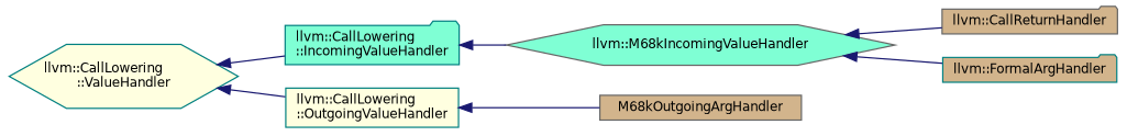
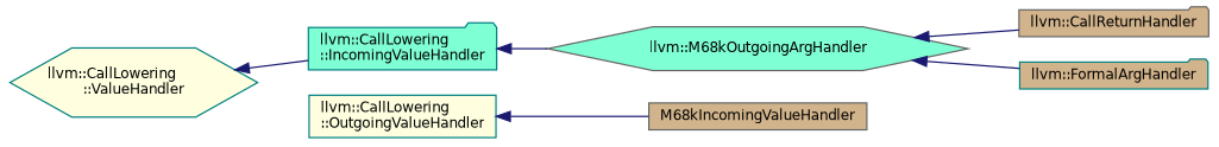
  digraph {
    rankdir=LR
    node [color=teal fillcolor=tan fontname=Helvetica fontsize=10 shape=folder style=filled]
    edge [color=midnightblue dir=back fontname=Helvetica fontsize=10 labelfontname=Helvetica labelfontsize=10 style=solid]
    n1 [fillcolor=lightyellow fontcolor=black height=0.2 label="llvm::CallLowering\l::ValueHandler" shape=hexagon width=0.4]
    n2 [fillcolor=aquamarine height=0.2 label="llvm::CallLowering\l::IncomingValueHandler" width=0.4]
    n3 [fillcolor=lightyellow height=0.2 label="llvm::CallLowering\l::OutgoingValueHandler" shape=box width=0.4]
-   n4 [color=gray40 fillcolor=aquamarine height=0.2 label="llvm::M68kIncomingValueHandler" shape=hexagon width=0.4]
-   n5 [color=gray40 height=0.2 label=M68kOutgoingArgHandler shape=box width=0.4]
+   n4 [color=gray40 fillcolor=aquamarine height=0.2 label="llvm::M68kOutgoingArgHandler" shape=hexagon width=0.4]
+   n5 [color=gray40 height=0.2 label=M68kIncomingValueHandler shape=box width=0.4]
    n6 [color=gray40 height=0.2 label="llvm::CallReturnHandler" width=0.4]
    n7 [height=0.2 label="llvm::FormalArgHandler" width=0.4]
    n1 -> n2
-   n1 -> n3
    n2 -> n4
    n3 -> n5
    n4 -> n6
    n4 -> n7
  }
